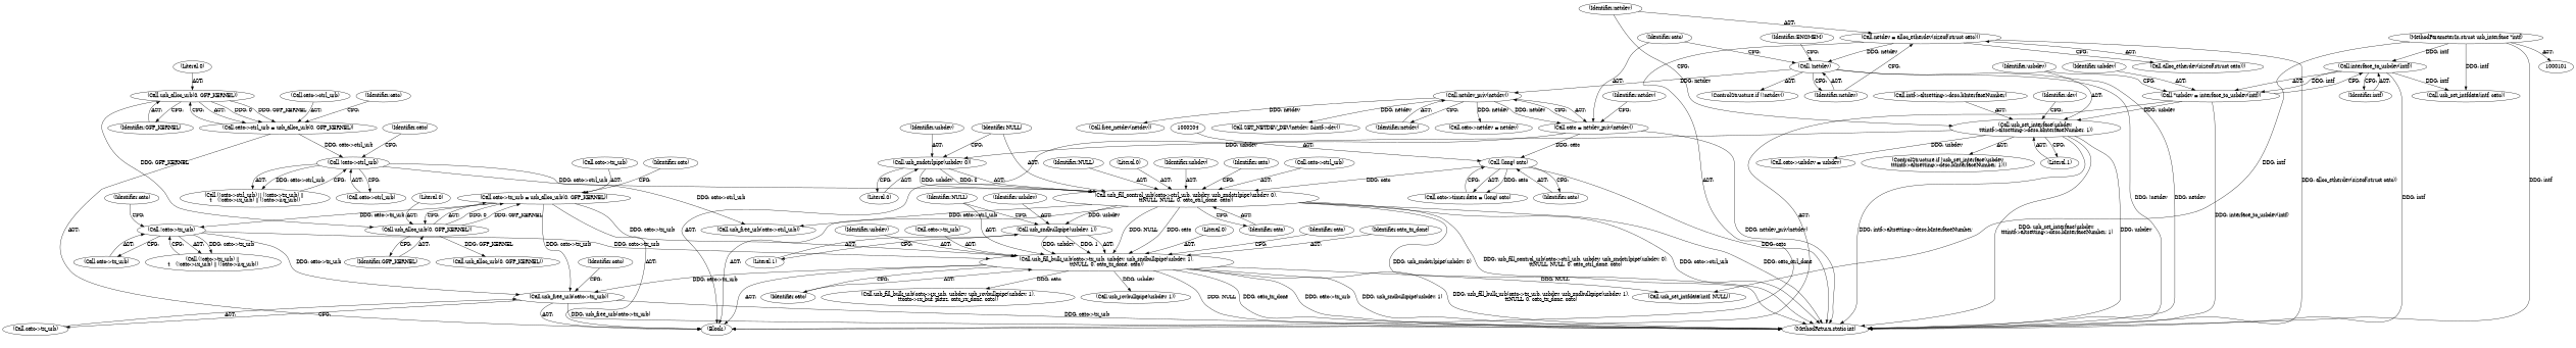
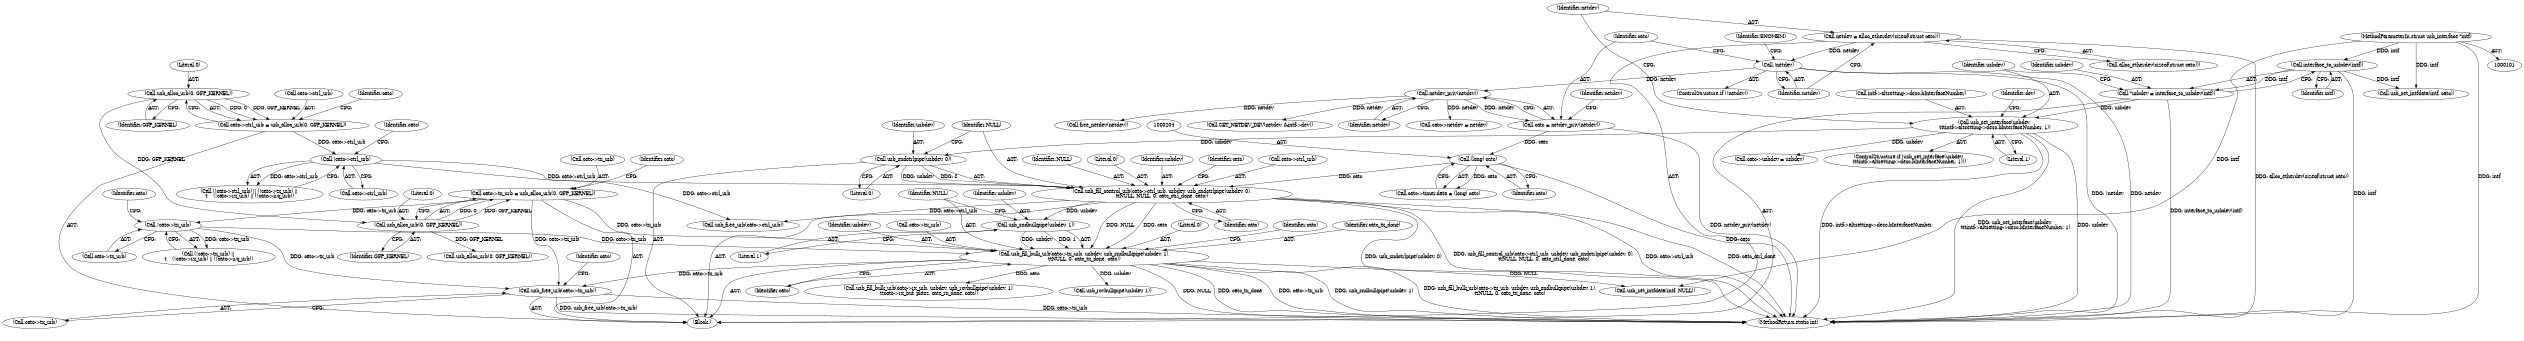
  digraph {
    n1 [label="(Call,usb_free_urb(catc->tx_urb))"]
    n2 [label="(Call,catc->tx_urb)"]
    n3 [label="(Block,)"]
    n4 [label="(MethodReturn,static int)"]
    n5 [label="(Call,catc->tx_urb = usb_alloc_urb(0, GFP_KERNEL))"]
    n6 [label="(Call,usb_alloc_urb(0, GFP_KERNEL))"]
    n7 [label="(Call,usb_fill_bulk_urb(catc->tx_urb, usbdev, usb_sndbulkpipe(usbdev, 1),\n\t\tNULL, 0, catc_tx_done, catc))"]
    n8 [label="(Call,!catc->tx_urb)"]
    n9 [label="(Call,usb_alloc_urb(0, GFP_KERNEL))"]
    n10 [label="(Identifier,GFP_KERNEL)"]
    n11 [label="(Identifier,catc)"]
    n12 [label="(Call,usb_set_intfdata(intf, NULL))"]
    n13 [label="(Call,usb_fill_bulk_urb(catc->rx_urb, usbdev, usb_rcvbulkpipe(usbdev, 1),\n\t\tcatc->rx_buf, pktsz, catc_rx_done, catc))"]
    n14 [label="(Call,usb_rcvbulkpipe(usbdev, 1))"]
    n15 [label="(Call,catc->tx_urb)"]
    n16 [label="(Call,(!catc->tx_urb) || \n\t    (!catc->rx_urb) || (!catc->irq_urb))"]
    n17 [label="(Call,usb_alloc_urb(0, GFP_KERNEL))"]
    n18 [label="(Call,catc->ctrl_urb = usb_alloc_urb(0, GFP_KERNEL))"]
    n19 [label="(Identifier,GFP_KERNEL)"]
    n20 [label="(Call,!catc->ctrl_urb)"]
    n21 [label="(Call,usb_sndbulkpipe(usbdev, 1))"]
    n22 [label="(Literal,1)"]
    n23 [label="(Call,usb_fill_control_urb(catc->ctrl_urb, usbdev, usb_sndctrlpipe(usbdev, 0),\n\t\tNULL, NULL, 0, catc_ctrl_done, catc))"]
    n24 [label="(Call,usb_free_urb(catc->ctrl_urb))"]
    n25 [label="(Identifier,catc)"]
    n26 [label="(Call,(!catc->ctrl_urb) || (!catc->tx_urb) || \n\t    (!catc->rx_urb) || (!catc->irq_urb))"]
    n27 [label="(Call,catc->ctrl_urb)"]
    n28 [label="(Call,usb_sndctrlpipe(usbdev, 0))"]
    n29 [label="(Literal,0)"]
    n30 [label="(Call,usb_set_interface(usbdev,\n \t\t\tintf->altsetting->desc.bInterfaceNumber, 1))"]
    n31 [label="(Call,catc->usbdev = usbdev)"]
    n32 [label="(ControlStructure,if (usb_set_interface(usbdev,\n \t\t\tintf->altsetting->desc.bInterfaceNumber, 1)))"]
    n33 [label="(Literal,1)"]
    n34 [label="(Call,*usbdev = interface_to_usbdev(intf))"]
    n35 [label="(Call,interface_to_usbdev(intf))"]
    n36 [label="(Call,usb_set_intfdata(intf, catc))"]
    n37 [label="(Identifier,intf)"]
    n38 [label="(MethodParameterIn,struct usb_interface *intf)"]
    1000101
    n40 [label="(Call,(long) catc)"]
    n41 [label="(Identifier,catc)"]
    n42 [label="(Call,catc->timer.data = (long) catc)"]
    n43 [label="(Call,catc = netdev_priv(netdev))"]
    n44 [label="(Call,netdev_priv(netdev))"]
    n45 [label="(Identifier,netdev)"]
    n46 [label="(Call,catc->netdev = netdev)"]
    n47 [label="(Call,free_netdev(netdev))"]
    n48 [label="(Call,SET_NETDEV_DEV(netdev, &intf->dev))"]
    n49 [label="(Call,!netdev)"]
    n50 [label="(Identifier,netdev)"]
    n51 [label="(ControlStructure,if (!netdev))"]
    n52 [label="(Call,netdev = alloc_etherdev(sizeof(struct catc)))"]
    n53 [label="(Call,alloc_etherdev(sizeof(struct catc)))"]
    n54 [label="(Literal,0)"]
    n55 [label="(Identifier,netdev)"]
    n56 [label="(Call,catc->ctrl_urb)"]
    n57 [label="(Identifier,catc)"]
    n58 [label="(Identifier,netdev)"]
    n59 [label="(Literal,0)"]
    n60 [label="(Identifier,catc)"]
    n61 [label="(Identifier,catc)"]
    n62 [label="(Identifier,usbdev)"]
    n63 [label="(Call,catc->tx_urb)"]
    n64 [label="(Identifier,NULL)"]
    n65 [label="(Identifier,catc_tx_done)"]
    n66 [label="(Literal,0)"]
    n67 [label="(Identifier,usbdev)"]
    n68 [label="(Identifier,usbdev)"]
    n69 [label="(Identifier,usbdev)"]
    n70 [label="(Call,catc->ctrl_urb)"]
    n71 [label="(Identifier,NULL)"]
    n72 [label="(Identifier,catc)"]
    n73 [label="(Identifier,ENOMEM)"]
    n74 [label="(Literal,0)"]
    n75 [label="(Identifier,catc)"]
    n76 [label="(Call,catc->tx_urb)"]
    n77 [label="(Identifier,dev)"]
    n78 [label="(Identifier,catc)"]
    n79 [label="(Call,intf->altsetting->desc.bInterfaceNumber)"]
    n80 [label="(Identifier,usbdev)"]
    n81 [label="(Identifier,catc)"]
    n82 [label="(Identifier,NULL)"]
    n83 [label="(Identifier,usbdev)"]
    n84 [label="(Identifier,catc)"]
    1000204
    n1 -> n2 [label="CFG: "]
    n1 -> n3 [label="AST: "]
    n1 -> n4 [label="DDG: usb_free_urb(catc->tx_urb)"]
    n1 -> n4 [label="DDG: catc->tx_urb"]
    n2 -> n1 [label="AST: "]
    n5 -> n1 [label="DDG: catc->tx_urb"]
    n5 -> n3 [label="AST: "]
    n5 -> n6 [label="CFG: "]
    n5 -> n7 [label="DDG: catc->tx_urb"]
    n5 -> n8 [label="DDG: catc->tx_urb"]
    n6 -> n5 [label="AST: "]
    n6 -> n5 [label="DDG: 0"]
    n6 -> n5 [label="DDG: GFP_KERNEL"]
    n6 -> n9 [label="DDG: GFP_KERNEL"]
    n6 -> n10 [label="CFG: "]
    n7 -> n1 [label="DDG: catc->tx_urb"]
    n7 -> n3 [label="AST: "]
    n7 -> n4 [label="DDG: catc->tx_urb"]
    n7 -> n4 [label="DDG: usb_sndbulkpipe(usbdev, 1)"]
    n7 -> n4 [label="DDG: usb_fill_bulk_urb(catc->tx_urb, usbdev, usb_sndbulkpipe(usbdev, 1),\n\t\tNULL, 0, catc_tx_done, catc)"]
    n7 -> n4 [label="DDG: NULL"]
    n7 -> n4 [label="DDG: catc_tx_done"]
    n7 -> n11 [label="CFG: "]
    n7 -> n12 [label="DDG: NULL"]
    n7 -> n13 [label="DDG: catc"]
    n7 -> n14 [label="DDG: usbdev"]
    n8 -> n1 [label="DDG: catc->tx_urb"]
    n8 -> n7 [label="DDG: catc->tx_urb"]
    n8 -> n15 [label="CFG: "]
    n8 -> n16 [label="AST: "]
    n8 -> n16 [label="DDG: catc->tx_urb"]
    n10 -> n6 [label="AST: "]
    n11 -> n7 [label="AST: "]
    n15 -> n8 [label="AST: "]
    n16 -> n8 [label="CFG: "]
    n17 -> n6 [label="DDG: GFP_KERNEL"]
    n17 -> n18 [label="AST: "]
    n17 -> n18 [label="DDG: 0"]
    n17 -> n18 [label="DDG: GFP_KERNEL"]
    n17 -> n19 [label="CFG: "]
    n18 -> n3 [label="AST: "]
    n18 -> n17 [label="CFG: "]
    n18 -> n20 [label="DDG: catc->ctrl_urb"]
    n19 -> n17 [label="AST: "]
    n20 -> n23 [label="DDG: catc->ctrl_urb"]
    n20 -> n24 [label="DDG: catc->ctrl_urb"]
    n20 -> n26 [label="AST: "]
    n20 -> n26 [label="DDG: catc->ctrl_urb"]
    n20 -> n27 [label="CFG: "]
    n21 -> n7 [label="AST: "]
    n21 -> n7 [label="DDG: usbdev"]
    n21 -> n7 [label="DDG: 1"]
    n21 -> n22 [label="CFG: "]
    n22 -> n21 [label="AST: "]
    n23 -> n3 [label="AST: "]
    n23 -> n4 [label="DDG: usb_sndctrlpipe(usbdev, 0)"]
    n23 -> n4 [label="DDG: usb_fill_control_urb(catc->ctrl_urb, usbdev, usb_sndctrlpipe(usbdev, 0),\n\t\tNULL, NULL, 0, catc_ctrl_done, catc)"]
    n23 -> n4 [label="DDG: catc->ctrl_urb"]
    n23 -> n4 [label="DDG: catc_ctrl_done"]
    n23 -> n7 [label="DDG: NULL"]
    n23 -> n7 [label="DDG: catc"]
    n23 -> n21 [label="DDG: usbdev"]
    n23 -> n24 [label="DDG: catc->ctrl_urb"]
    n23 -> n25 [label="CFG: "]
    n25 -> n23 [label="AST: "]
    n26 -> n20 [label="CFG: "]
    n27 -> n20 [label="AST: "]
    n28 -> n23 [label="AST: "]
    n28 -> n23 [label="DDG: usbdev"]
    n28 -> n23 [label="DDG: 0"]
    n28 -> n29 [label="CFG: "]
    n29 -> n28 [label="AST: "]
    n30 -> n4 [label="DDG: intf->altsetting->desc.bInterfaceNumber"]
    n30 -> n4 [label="DDG: usb_set_interface(usbdev,\n \t\t\tintf->altsetting->desc.bInterfaceNumber, 1)"]
    n30 -> n4 [label="DDG: usbdev"]
    n30 -> n28 [label="DDG: usbdev"]
    n30 -> n31 [label="DDG: usbdev"]
    n30 -> n32 [label="AST: "]
    n30 -> n33 [label="CFG: "]
    n33 -> n30 [label="AST: "]
    n34 -> n3 [label="AST: "]
    n34 -> n4 [label="DDG: interface_to_usbdev(intf)"]
    n34 -> n30 [label="DDG: usbdev"]
    n34 -> n35 [label="CFG: "]
    n35 -> n4 [label="DDG: intf"]
    n35 -> n34 [label="AST: "]
    n35 -> n34 [label="DDG: intf"]
    n35 -> n36 [label="DDG: intf"]
    n35 -> n37 [label="CFG: "]
    n37 -> n35 [label="AST: "]
    n38 -> n4 [label="DDG: intf"]
    n38 -> n12 [label="DDG: intf"]
    n38 -> n35 [label="DDG: intf"]
    n38 -> n36 [label="DDG: intf"]
    n38 -> 1000101 [label="AST: "]
    n40 -> n4 [label="DDG: catc"]
    n40 -> n23 [label="DDG: catc"]
    n40 -> n41 [label="CFG: "]
    n40 -> n42 [label="AST: "]
    n40 -> n42 [label="DDG: catc"]
    n41 -> n40 [label="AST: "]
    n42 -> n40 [label="CFG: "]
-   n43 -> n3 [label="AST: "]
+   n28 -> n3 [label="AST: "]
    n43 -> n4 [label="DDG: netdev_priv(netdev)"]
    n43 -> n40 [label="DDG: catc"]
    n43 -> n44 [label="CFG: "]
    n44 -> n43 [label="AST: "]
    n44 -> n43 [label="DDG: netdev"]
    n44 -> n45 [label="CFG: "]
    n44 -> n46 [label="DDG: netdev"]
    n44 -> n47 [label="DDG: netdev"]
    n44 -> n48 [label="DDG: netdev"]
    n45 -> n44 [label="AST: "]
    n49 -> n4 [label="DDG: !netdev"]
    n49 -> n4 [label="DDG: netdev"]
    n49 -> n44 [label="DDG: netdev"]
    n49 -> n50 [label="CFG: "]
    n49 -> n51 [label="AST: "]
    n50 -> n49 [label="AST: "]
    n50 -> n52 [label="CFG: "]
    n52 -> n3 [label="AST: "]
    n52 -> n4 [label="DDG: alloc_etherdev(sizeof(struct catc))"]
    n52 -> n49 [label="DDG: netdev"]
    n52 -> n53 [label="CFG: "]
    n53 -> n52 [label="AST: "]
    n54 -> n7 [label="AST: "]
    n55 -> n30 [label="CFG: "]
    n55 -> n52 [label="AST: "]
    n56 -> n23 [label="AST: "]
    n57 -> n43 [label="AST: "]
    n57 -> n49 [label="CFG: "]
    n58 -> n43 [label="CFG: "]
    n59 -> n17 [label="AST: "]
    n60 -> n7 [label="CFG: "]
    n61 -> n8 [label="CFG: "]
    n62 -> n28 [label="AST: "]
    n63 -> n5 [label="AST: "]
    n64 -> n23 [label="AST: "]
    n65 -> n7 [label="AST: "]
    n66 -> n6 [label="AST: "]
    n67 -> n7 [label="AST: "]
    n68 -> n21 [label="AST: "]
    n69 -> n30 [label="AST: "]
    n69 -> n34 [label="CFG: "]
    n70 -> n18 [label="AST: "]
    n71 -> n23 [label="AST: "]
    n71 -> n28 [label="CFG: "]
    n72 -> n18 [label="CFG: "]
    n73 -> n49 [label="CFG: "]
    n74 -> n23 [label="AST: "]
    n75 -> n5 [label="CFG: "]
    n76 -> n7 [label="AST: "]
    n77 -> n30 [label="CFG: "]
    n78 -> n20 [label="CFG: "]
    n79 -> n30 [label="AST: "]
    n80 -> n34 [label="AST: "]
    n81 -> n1 [label="CFG: "]
    n82 -> n7 [label="AST: "]
    n82 -> n21 [label="CFG: "]
    n83 -> n23 [label="AST: "]
    n84 -> n23 [label="CFG: "]
    1000204 -> n40 [label="AST: "]
  }
